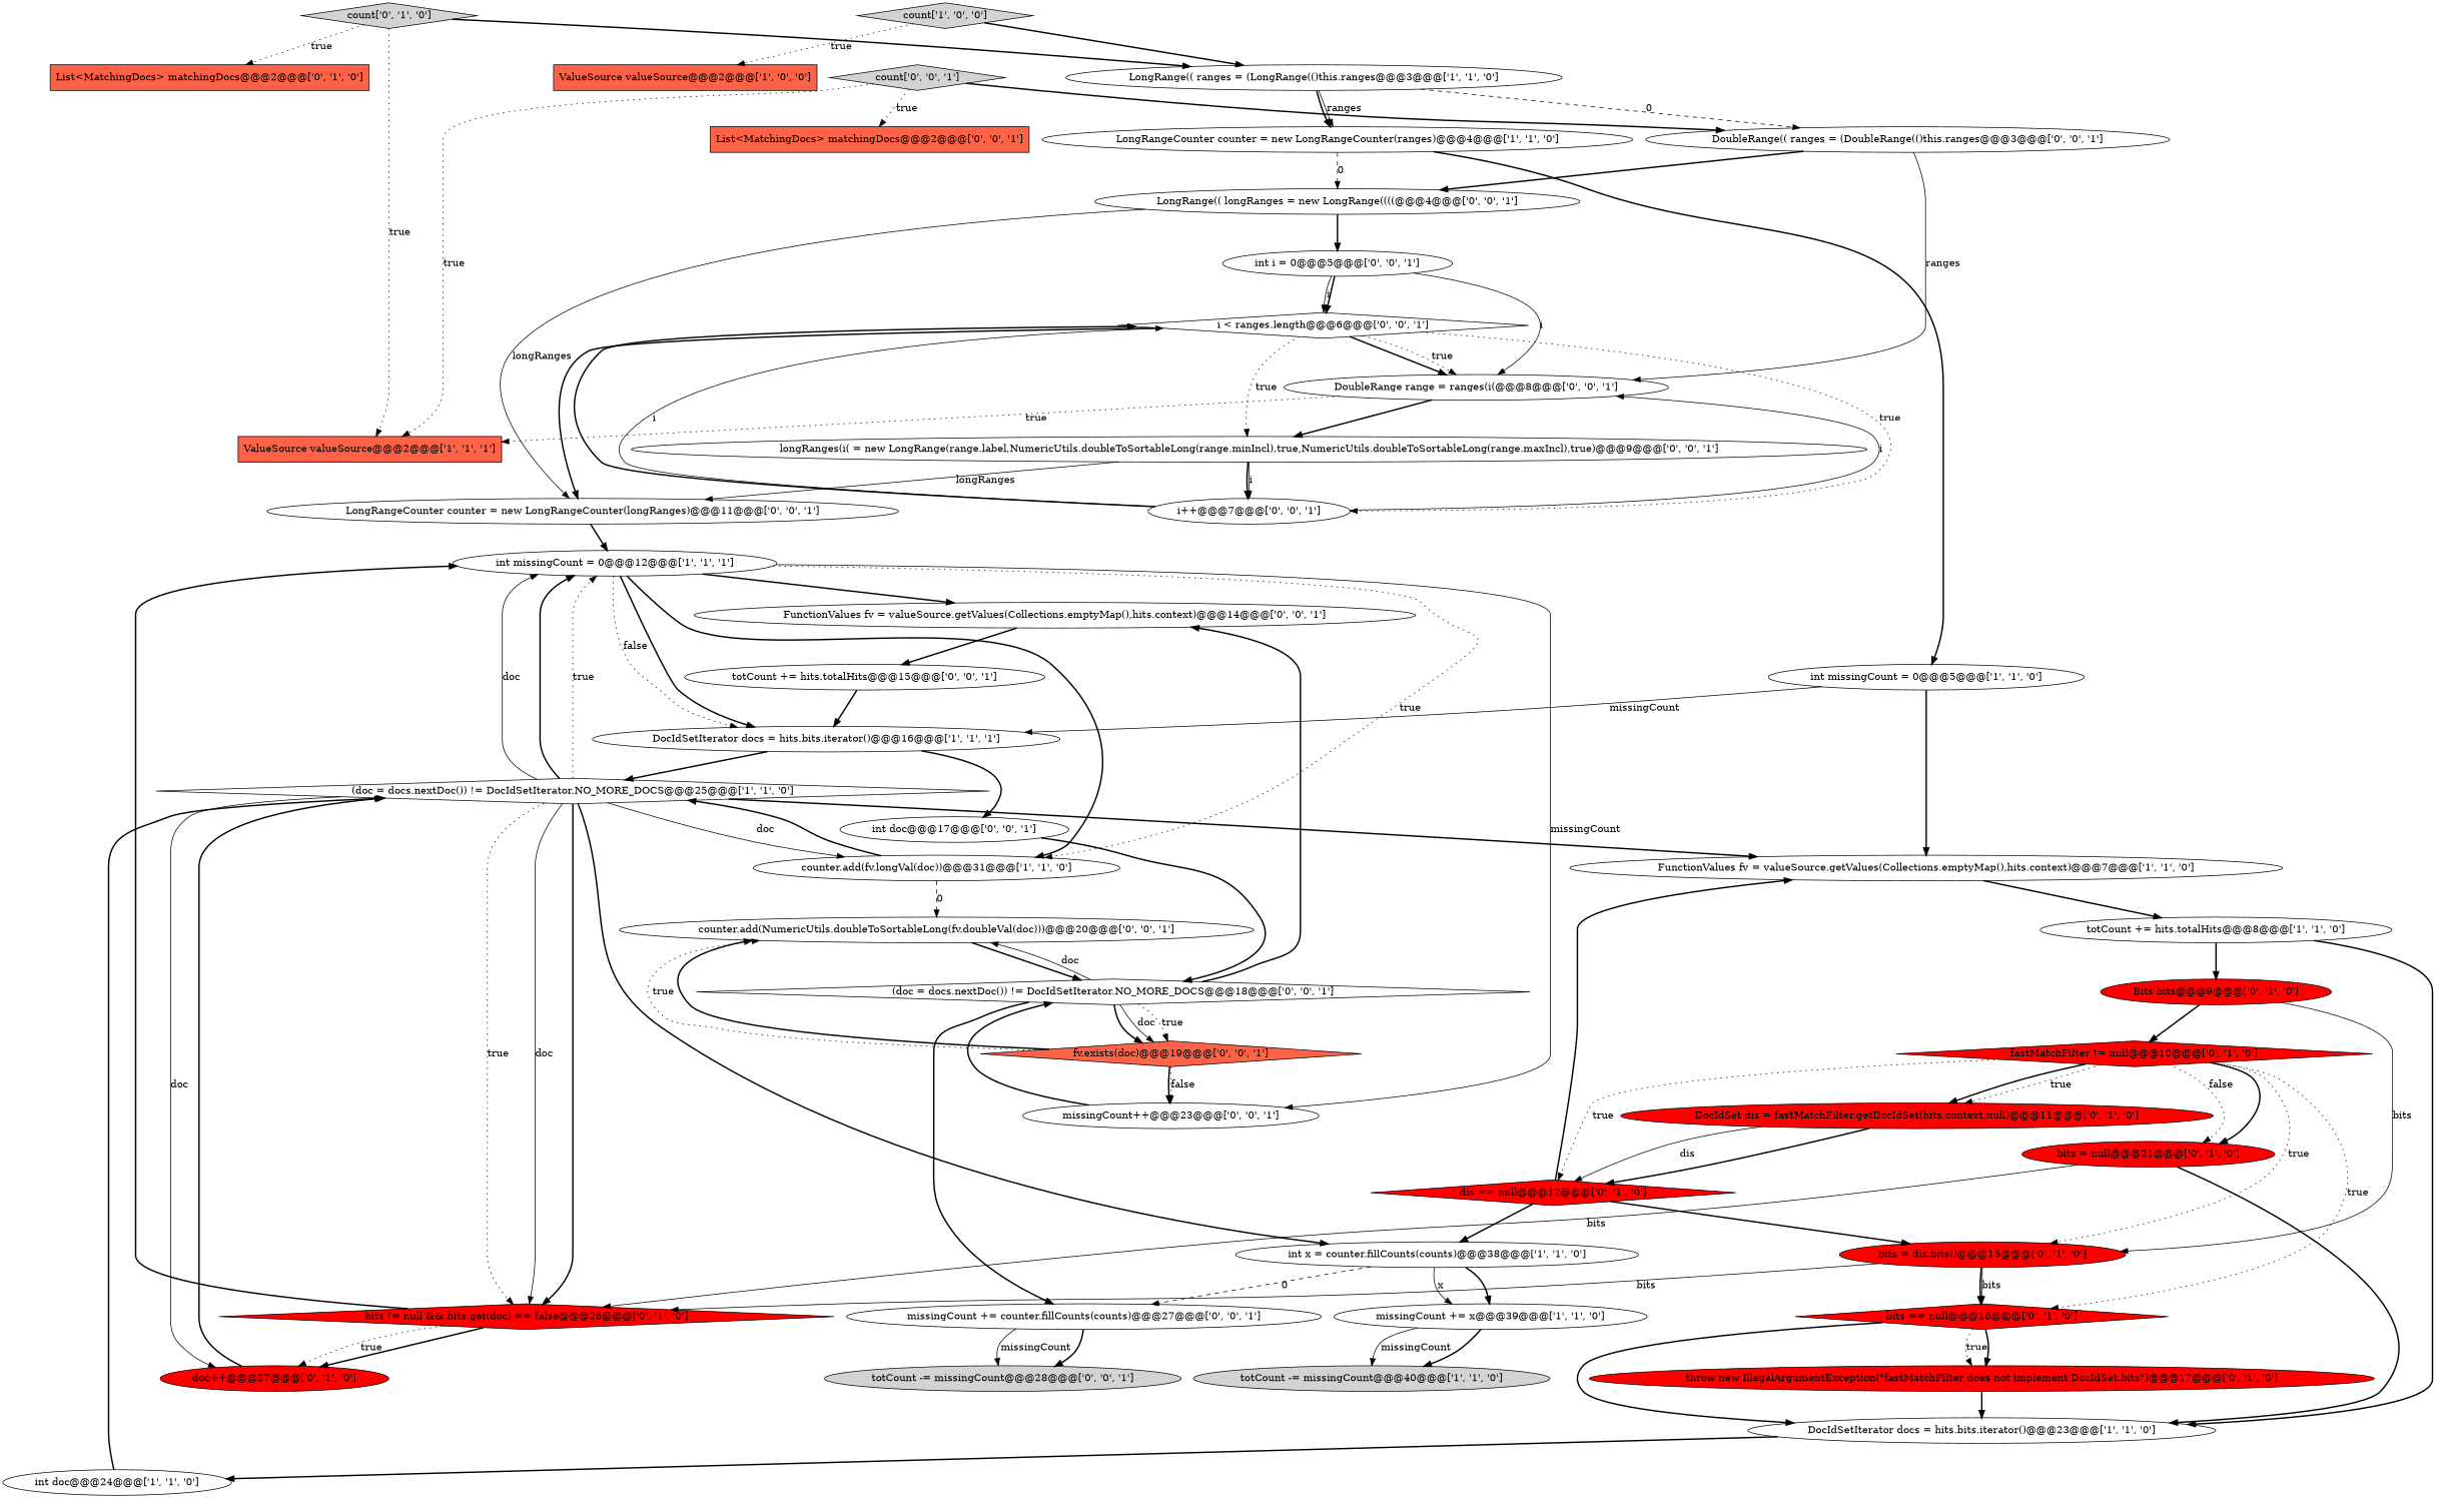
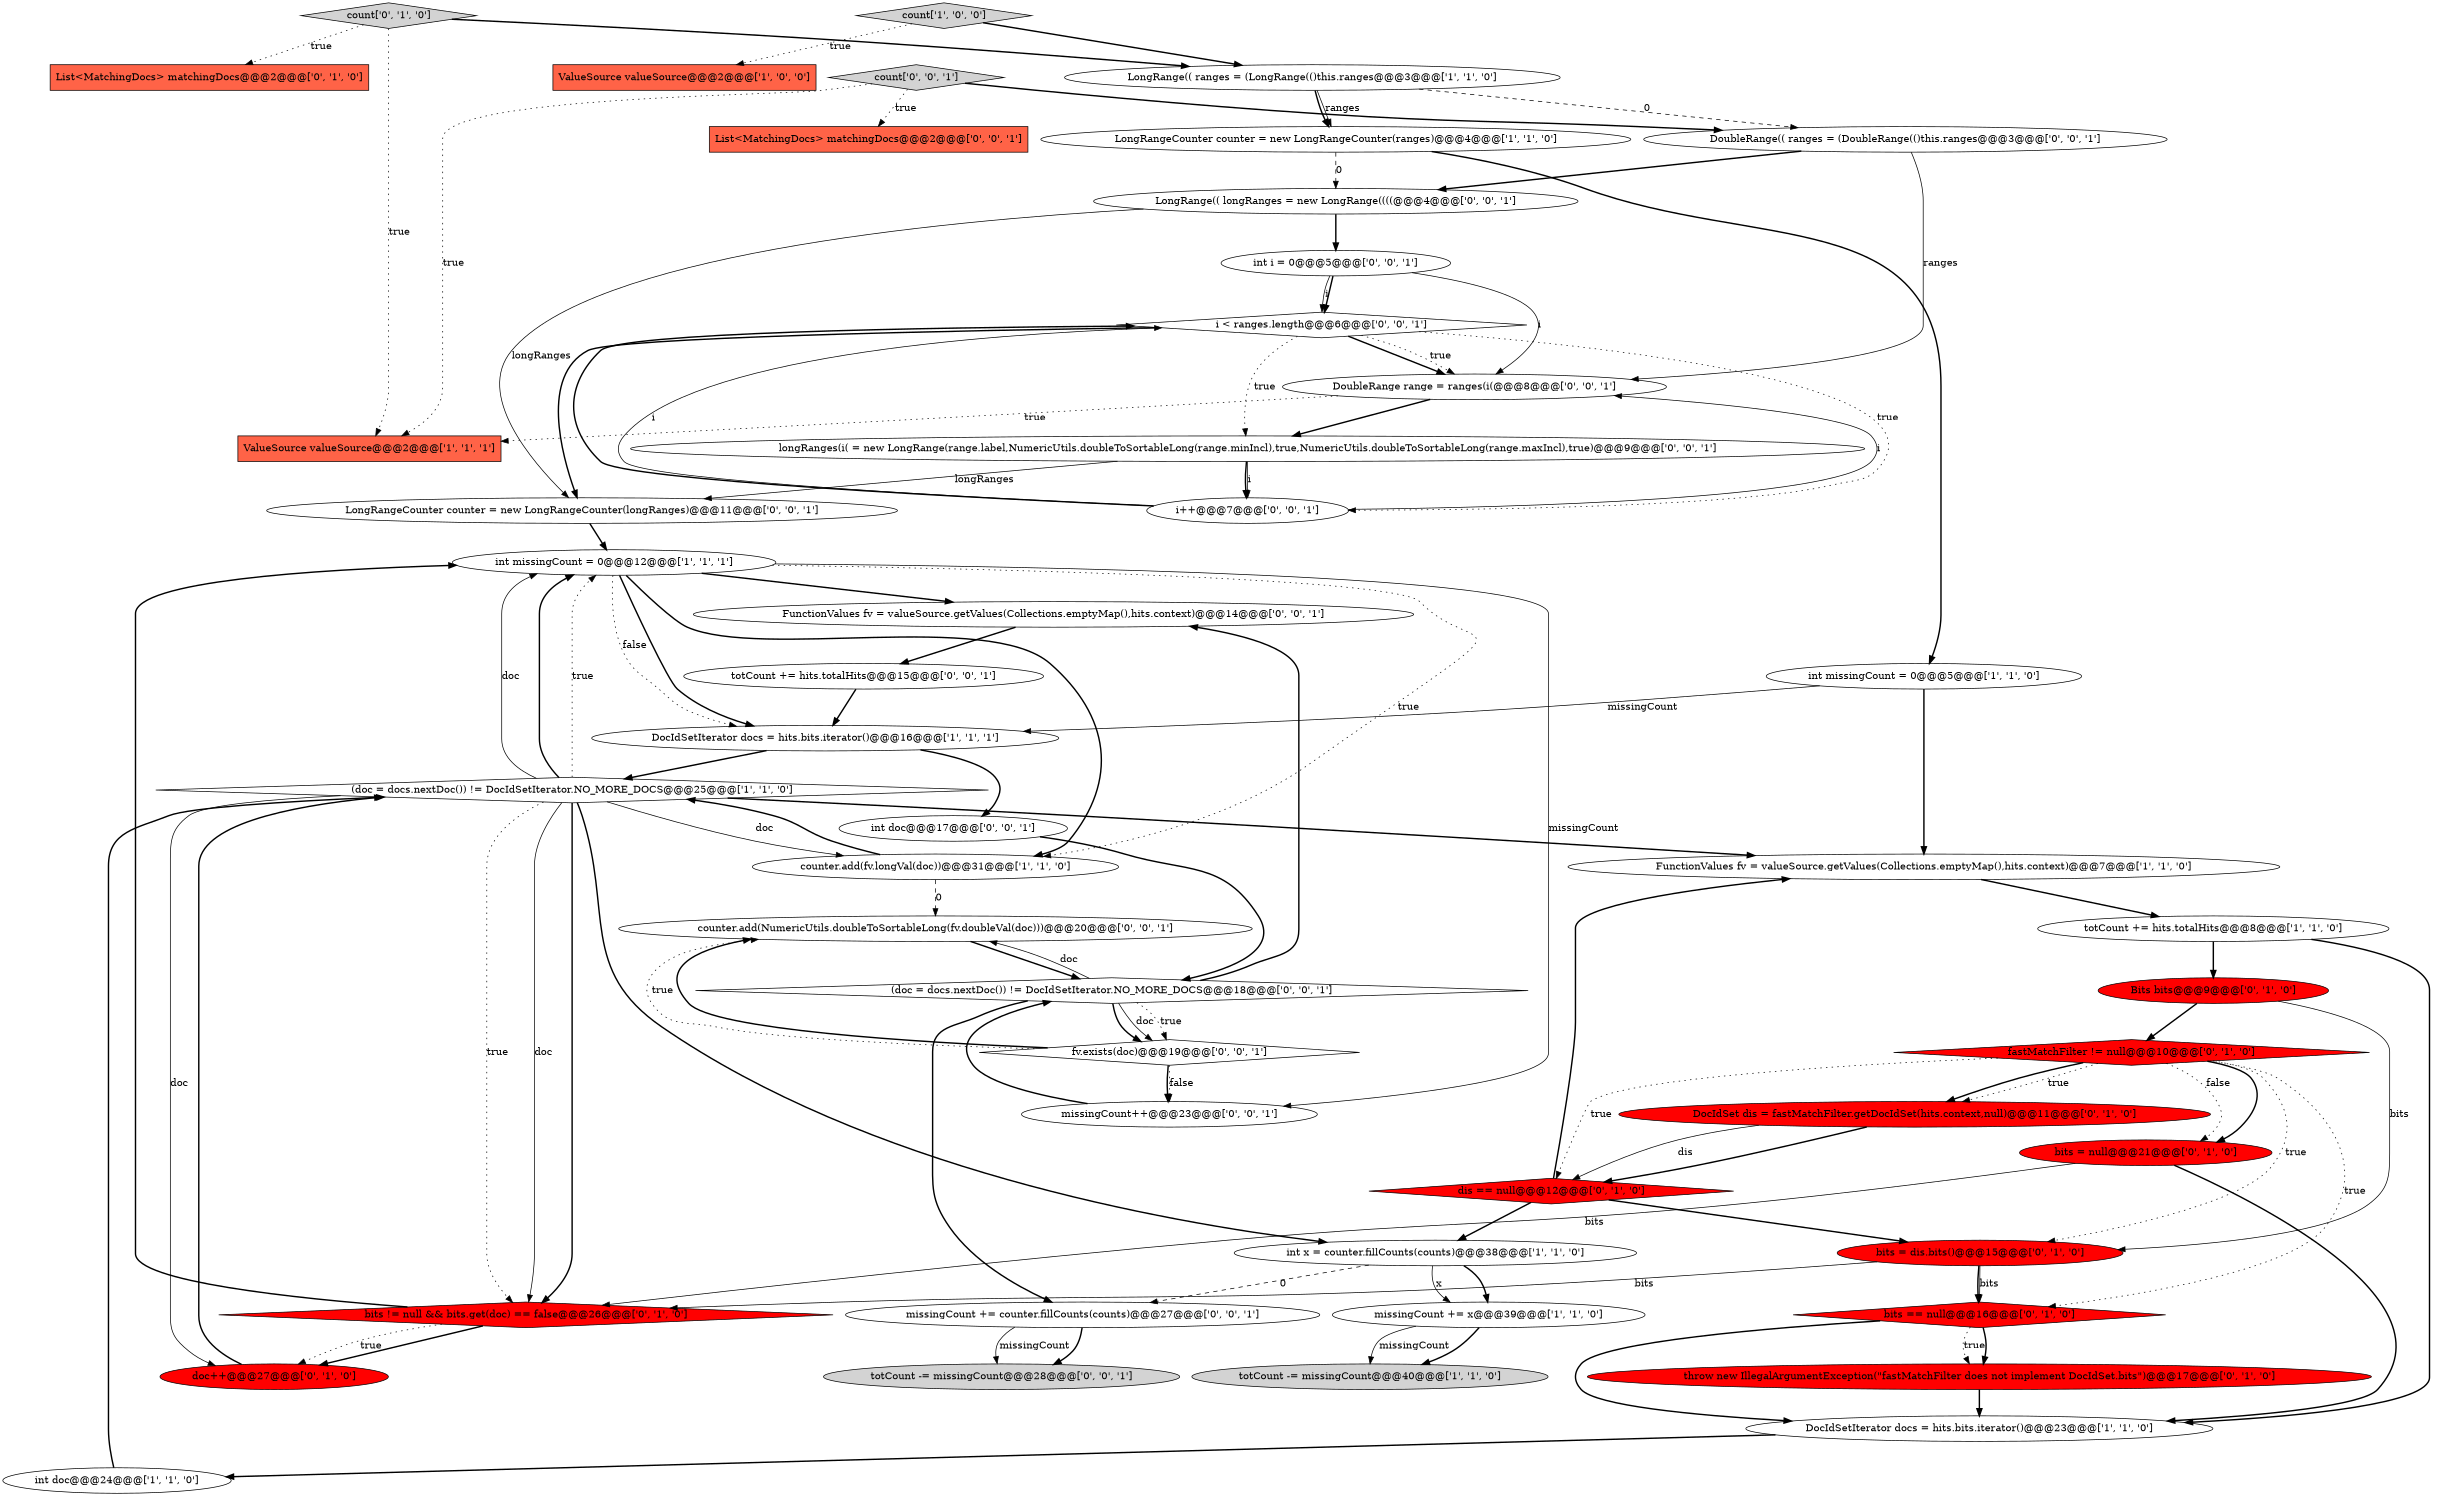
  digraph {
    node [fillcolor=white shape=ellipse style=filled]
    edge [style=bold]
    n1 [fillcolor=lightgray label="count['0', '1', '0']" shape=diamond]
    n2 [fillcolor=tomato label="ValueSource valueSource@@@2@@@['1', '1', '1']" shape=box]
    n3 [label="LongRange(( ranges = (LongRange(()this.ranges@@@3@@@['1', '1', '0']"]
    n4 [fillcolor=tomato label="List<MatchingDocs> matchingDocs@@@2@@@['0', '1', '0']" shape=box]
    n5 [label="DoubleRange(( ranges = (DoubleRange(()this.ranges@@@3@@@['0', '0', '1']"]
    n6 [label="LongRangeCounter counter = new LongRangeCounter(ranges)@@@4@@@['1', '1', '0']"]
    n7 [fillcolor=lightgray label="totCount -= missingCount@@@28@@@['0', '0', '1']"]
    n8 [label="LongRange(( longRanges = new LongRange((((@@@4@@@['0', '0', '1']"]
    n9 [label="LongRangeCounter counter = new LongRangeCounter(longRanges)@@@11@@@['0', '0', '1']"]
    n10 [label="int i = 0@@@5@@@['0', '0', '1']"]
    n11 [label="int missingCount = 0@@@12@@@['1', '1', '1']"]
    n12 [label="i < ranges.length@@@6@@@['0', '0', '1']" shape=diamond]
    n13 [label="DoubleRange range = ranges(i(@@@8@@@['0', '0', '1']"]
    n14 [label="FunctionValues fv = valueSource.getValues(Collections.emptyMap(),hits.context)@@@14@@@['0', '0', '1']"]
    n15 [label="totCount += hits.totalHits@@@15@@@['0', '0', '1']"]
    n16 [label="DocIdSetIterator docs = hits.bits.iterator()@@@16@@@['1', '1', '1']"]
    n17 [label="(doc = docs.nextDoc()) != DocIdSetIterator.NO_MORE_DOCS@@@25@@@['1', '1', '0']" shape=diamond]
    n18 [fillcolor=red label="bits != null && bits.get(doc) == false@@@26@@@['0', '1', '0']" shape=diamond]
    n19 [label="FunctionValues fv = valueSource.getValues(Collections.emptyMap(),hits.context)@@@7@@@['1', '1', '0']"]
    n20 [label="int x = counter.fillCounts(counts)@@@38@@@['1', '1', '0']"]
    n21 [label="counter.add(fv.longVal(doc))@@@31@@@['1', '1', '0']"]
    n22 [fillcolor=red label="doc++@@@27@@@['0', '1', '0']"]
    n23 [label="missingCount++@@@23@@@['0', '0', '1']"]
    n24 [label="totCount += hits.totalHits@@@8@@@['1', '1', '0']"]
    n25 [label="missingCount += x@@@39@@@['1', '1', '0']"]
    n26 [label="missingCount += counter.fillCounts(counts)@@@27@@@['0', '0', '1']"]
    n27 [label="counter.add(NumericUtils.doubleToSortableLong(fv.doubleVal(doc)))@@@20@@@['0', '0', '1']"]
    n28 [fillcolor=red label="Bits bits@@@9@@@['0', '1', '0']"]
    n29 [label="DocIdSetIterator docs = hits.bits.iterator()@@@23@@@['1', '1', '0']"]
    n30 [fillcolor=red label="bits = dis.bits()@@@15@@@['0', '1', '0']"]
    n31 [fillcolor=red label="fastMatchFilter != null@@@10@@@['0', '1', '0']" shape=diamond]
    n32 [label="int doc@@@24@@@['1', '1', '0']"]
    n33 [fillcolor=red label="bits == null@@@16@@@['0', '1', '0']" shape=diamond]
    n34 [fillcolor=red label="throw new IllegalArgumentException(\"fastMatchFilter does not implement DocIdSet.bits\")@@@17@@@['0', '1', '0']"]
    n35 [label="int doc@@@17@@@['0', '0', '1']"]
    n36 [label="(doc = docs.nextDoc()) != DocIdSetIterator.NO_MORE_DOCS@@@18@@@['0', '0', '1']" shape=diamond]
    n37 [fillcolor=lightgray label="totCount -= missingCount@@@40@@@['1', '1', '0']"]
    n38 [fillcolor=red label="DocIdSet dis = fastMatchFilter.getDocIdSet(hits.context,null)@@@11@@@['0', '1', '0']"]
    n39 [fillcolor=red label="dis == null@@@12@@@['0', '1', '0']" shape=diamond]
-   n40 [fillcolor=tomato label="fv.exists(doc)@@@19@@@['0', '0', '1']" shape=diamond]
+   n40 [label="fv.exists(doc)@@@19@@@['0', '0', '1']" shape=diamond]
    n41 [fillcolor=red label="bits = null@@@21@@@['0', '1', '0']"]
    n42 [fillcolor=tomato label="List<MatchingDocs> matchingDocs@@@2@@@['0', '0', '1']" shape=box]
    n43 [label="i++@@@7@@@['0', '0', '1']"]
    n44 [label="longRanges(i( = new LongRange(range.label,NumericUtils.doubleToSortableLong(range.minIncl),true,NumericUtils.doubleToSortableLong(range.maxIncl),true)@@@9@@@['0', '0', '1']"]
    n45 [label="int missingCount = 0@@@5@@@['1', '1', '0']"]
    n46 [fillcolor=lightgray label="count['1', '0', '0']" shape=diamond]
    n47 [fillcolor=tomato label="ValueSource valueSource@@@2@@@['1', '0', '0']" shape=box]
    n48 [fillcolor=lightgray label="count['0', '0', '1']" shape=diamond]
    n1 -> n2 [label=true style=dotted]
    n1 -> n3
    n1 -> n4 [label=true style=dotted]
    n3 -> n5 [label=0 style=dashed]
    n3 -> n6
    n3 -> n6 [label=ranges style=solid]
    n5 -> n8
    n5 -> n13 [label=ranges style=solid]
    n6 -> n8 [label=0 style=dashed]
    n6 -> n45
    n8 -> n9 [label=longRanges style=solid]
    n8 -> n10
    n9 -> n11
    n10 -> n12 [label=i style=solid]
    n10 -> n12
    n10 -> n13 [label=i style=solid]
    n11 -> n14
    n11 -> n16
    n11 -> n16 [label=false style=dotted]
    n11 -> n21 [label=true style=dotted]
    n11 -> n21
    n11 -> n23 [label=missingCount style=solid]
    n12 -> n9
    n12 -> n13
    n12 -> n13 [label=true style=dotted]
    n12 -> n43 [label=true style=dotted]
    n12 -> n44 [label=true style=dotted]
    n13 -> n2 [label=true style=dotted]
    n13 -> n44
    n14 -> n15
    n15 -> n16
    n16 -> n17
    n16 -> n35
    n17 -> n11 [label=doc style=solid]
    n17 -> n11
    n17 -> n11 [label=true style=dotted]
    n17 -> n18 [label=true style=dotted]
    n17 -> n18 [label=doc style=solid]
    n17 -> n18
    n17 -> n19
    n17 -> n20
    n17 -> n21 [label=doc style=solid]
    n17 -> n22 [label=doc style=solid]
    n18 -> n11
    n18 -> n22
    n18 -> n22 [label=true style=dotted]
    n19 -> n24
    n20 -> n25
    n20 -> n25 [label=x style=solid]
    n20 -> n26 [label=0 style=dashed]
    n21 -> n17
    n21 -> n27 [label=0 style=dashed]
    n22 -> n17
    n23 -> n36
    n24 -> n28
    n24 -> n29
    n25 -> n37
    n25 -> n37 [label=missingCount style=solid]
    n26 -> n7
    n26 -> n7 [label=missingCount style=solid]
    n27 -> n36
    n28 -> n30 [label=bits style=solid]
    n28 -> n31
    n29 -> n32
    n30 -> n18 [label=bits style=solid]
    n30 -> n33
    n30 -> n33 [label=bits style=solid]
    n31 -> n30 [label=true style=dotted]
    n31 -> n33 [label=true style=dotted]
    n31 -> n38
    n31 -> n38 [label=true style=dotted]
    n31 -> n39 [label=true style=dotted]
    n31 -> n41
    n31 -> n41 [label=false style=dotted]
    n32 -> n17
    n33 -> n29
    n33 -> n34 [label=true style=dotted]
    n33 -> n34
    n34 -> n29
    n35 -> n36
    n36 -> n14
    n36 -> n26
    n36 -> n27 [label=doc style=solid]
    n36 -> n40
    n36 -> n40 [label=doc style=solid]
    n36 -> n40 [label=true style=dotted]
    n38 -> n39
    n38 -> n39 [label=dis style=solid]
    n39 -> n19
    n39 -> n20
    n39 -> n30
    n40 -> n23 [label=false style=dotted]
    n40 -> n23
    n40 -> n27
    n40 -> n27 [label=true style=dotted]
    n41 -> n18 [label=bits style=solid]
    n41 -> n29
    n43 -> n12
    n43 -> n12 [label=i style=solid]
    n43 -> n13 [label=i style=solid]
    n44 -> n9 [label=longRanges style=solid]
    n44 -> n43
    n44 -> n43 [label=i style=solid]
    n45 -> n16 [label=missingCount style=solid]
    n45 -> n19
    n46 -> n3
    n46 -> n47 [label=true style=dotted]
    n48 -> n2 [label=true style=dotted]
    n48 -> n5
    n48 -> n42 [label=true style=dotted]
  }
